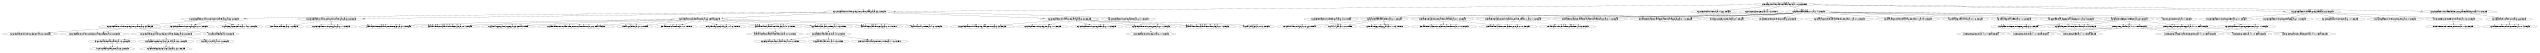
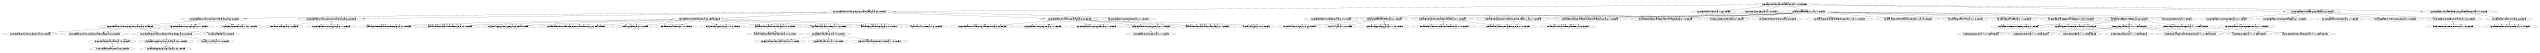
  digraph {
    "com.example:state-machine-kafka-sample:jar:1.0-SNAPSHOT"
    "org.springframework.boot:spring-boot-starter-data-jpa:jar:3.3.2:compile"
    "org.projectlombok:lombok:jar:1.18.38:compile"
    "org.postgresql:postgresql:jar:42.7.3:runtime"
    "org.apache.kafka:kafka_2.11:jar:2.4.1:compile"
    "org.springframework.kafka:spring-kafka:jar:3.2.2:compile"
    "org.springframework.statemachine:spring-statemachine-core:jar:4.0.1:compile"
    "org.springframework.boot:spring-boot-starter-aop:jar:3.3.2:compile"
    "org.springframework.boot:spring-boot-starter-jdbc:jar:3.3.2:compile"
    "org.hibernate.orm:hibernate-core:jar:6.5.2.Final:compile"
    "org.springframework.data:spring-data-jpa:jar:3.3.2:compile"
    "org.springframework:spring-aspects:jar:6.1.11:compile"
    "org.checkerframework:checker-qual:jar:3.42.0:runtime"
    "org.apache.kafka:kafka-clients:jar:3.7.1:compile"
    "com.fasterxml.jackson.core:jackson-databind:jar:2.17.2:compile"
    "com.fasterxml.jackson.module:jackson-module-scala_2.11:jar:2.17.2:compile"
    "com.fasterxml.jackson.dataformat:jackson-dataformat-csv:jar:2.17.2:compile"
    "com.fasterxml.jackson.datatype:jackson-datatype-jdk8:jar:2.17.2:compile"
    "net.sf.jopt-simple:jopt-simple:jar:5.0.4:compile"
    n20 [label="com.yammer.metrics:metrics-core:jar:2.5.0:compile"]
    "org.scala-lang.modules:scala-collection-compat_2.11:jar:2.1.2:compile"
    "org.scala-lang.modules:scala-java8-compat_2.11:jar:0.9.0:compile"
    "org.scala-lang:scala-library:jar:2.11.12:compile"
    "org.scala-lang:scala-reflect:jar:2.11.12:compile"
    "com.typesafe.scala-logging:scala-logging_2.11:jar:3.9.2:compile"
    "org.apache.zookeeper:zookeeper:jar:3.5.7:compile"
    "commons-cli:commons-cli:jar:1.4:compile"
    "org.springframework:spring-context:jar:6.1.11:compile"
    "org.springframework:spring-messaging:jar:6.1.11:compile"
    "org.springframework:spring-tx:jar:6.1.11:compile"
    "org.springframework.retry:spring-retry:jar:2.0.7:compile"
    "io.micrometer:micrometer-observation:jar:1.13.2:compile"
    "io.projectreactor:reactor-core:jar:3.6.8:compile"
    "org.springframework.boot:spring-boot-starter:jar:3.3.2:compile"
    "org.springframework:spring-aop:jar:6.1.11:compile"
    "org.aspectj:aspectjweaver:jar:1.9.22.1:compile"
    "com.zaxxer:HikariCP:jar:5.1.0:compile"
    "org.springframework:spring-jdbc:jar:6.1.11:compile"
    "jakarta.persistence:jakarta.persistence-api:jar:3.1.0:compile"
    "jakarta.transaction:jakarta.transaction-api:jar:2.0.1:compile"
    "org.jboss.logging:jboss-logging:jar:3.5.3.Final:runtime"
    "org.hibernate.common:hibernate-commons-annotations:jar:6.0.6.Final:runtime"
    "io.smallrye:jandex:jar:3.1.2:runtime"
    "com.fasterxml:classmate:jar:1.7.0:runtime"
    "net.bytebuddy:byte-buddy:jar:1.14.18:runtime"
    "jakarta.xml.bind:jakarta.xml.bind-api:jar:4.0.2:runtime"
    "org.glassfish.jaxb:jaxb-runtime:jar:4.0.5:runtime"
    "jakarta.inject:jakarta.inject-api:jar:2.0.1:runtime"
    "org.antlr:antlr4-runtime:jar:4.13.0:compile"
    "org.springframework.data:spring-data-commons:jar:3.3.2:compile"
    "org.springframework:spring-orm:jar:6.1.11:compile"
    "org.springframework:spring-beans:jar:6.1.11:compile"
    "org.springframework:spring-core:jar:6.1.11:compile"
    "jakarta.annotation:jakarta.annotation-api:jar:2.1.1:compile"
    "org.slf4j:slf4j-api:jar:2.0.13:compile"
    "com.github.luben:zstd-jni:jar:1.5.6-3:runtime"
    "org.lz4:lz4-java:jar:1.8.0:runtime"
    "org.xerial.snappy:snappy-java:jar:1.1.10.5:runtime"
    "com.fasterxml.jackson.core:jackson-annotations:jar:2.17.2:compile"
    "com.fasterxml.jackson.core:jackson-core:jar:2.17.2:compile"
    "com.thoughtworks.paranamer:paranamer:jar:2.8:compile"
    "org.apache.zookeeper:zookeeper-jute:jar:3.5.7:compile"
    "org.apache.yetus:audience-annotations:jar:0.5.0:compile"
    "io.netty:netty-handler:jar:4.1.111.Final:compile"
    "io.netty:netty-transport-native-epoll:jar:4.1.111.Final:compile"
    "org.springframework:spring-expression:jar:6.1.11:compile"
    "io.micrometer:micrometer-commons:jar:1.13.2:compile"
    "org.reactivestreams:reactive-streams:jar:1.0.4:compile"
    "org.springframework.boot:spring-boot:jar:3.3.2:compile"
    "org.springframework.boot:spring-boot-autoconfigure:jar:3.3.2:compile"
    "org.springframework.boot:spring-boot-starter-logging:jar:3.3.2:compile"
    "org.yaml:snakeyaml:jar:2.2:compile"
    "jakarta.activation:jakarta.activation-api:jar:2.1.3:runtime"
    "org.glassfish.jaxb:jaxb-core:jar:4.0.5:runtime"
    "org.springframework:spring-jcl:jar:6.1.11:compile"
    "ch.qos.logback:logback-classic:jar:1.5.6:compile"
    "org.apache.logging.log4j:log4j-to-slf4j:jar:2.23.1:compile"
    "org.slf4j:jul-to-slf4j:jar:2.0.13:compile"
    n79 [label="ch.qos.logback:logback-core:jar:2.5.6:compile"]
    "org.apache.logging.log4j:log4j-api:jar:2.23.1:compile"
    "org.eclipse.angus:angus-activation:jar:2.0.2:runtime"
    "org.glassfish.jaxb:txw2:jar:4.0.5:runtime"
    "com.sun.istack:istack-commons-runtime:jar:4.1.2:runtime"
    "io.netty:netty-common:jar:4.1.111.Final:compile"
    "io.netty:netty-resolver:jar:4.1.111.Final:compile"
    "io.netty:netty-buffer:jar:4.1.111.Final:compile"
+   "io.netty:netty-transport:jar:4.1.111.Final:compile"
    "io.netty:netty-transport-native-unix-common:jar:4.1.111.Final:compile"
    "io.netty:netty-codec:jar:4.1.111.Final:compile"
    "io.netty:netty-transport-classes-epoll:jar:4.1.111.Final:compile"
    "com.example:state-machine-kafka-sample:jar:1.0-SNAPSHOT" -> "org.springframework.boot:spring-boot-starter-data-jpa:jar:3.3.2:compile"
    "com.example:state-machine-kafka-sample:jar:1.0-SNAPSHOT" -> "org.projectlombok:lombok:jar:1.18.38:compile"
    "com.example:state-machine-kafka-sample:jar:1.0-SNAPSHOT" -> "org.postgresql:postgresql:jar:42.7.3:runtime"
    "com.example:state-machine-kafka-sample:jar:1.0-SNAPSHOT" -> "org.apache.kafka:kafka_2.11:jar:2.4.1:compile"
    "com.example:state-machine-kafka-sample:jar:1.0-SNAPSHOT" -> "org.springframework.kafka:spring-kafka:jar:3.2.2:compile"
    "com.example:state-machine-kafka-sample:jar:1.0-SNAPSHOT" -> "org.springframework.statemachine:spring-statemachine-core:jar:4.0.1:compile"
    "org.springframework.boot:spring-boot-starter-data-jpa:jar:3.3.2:compile" -> "org.springframework.boot:spring-boot-starter-aop:jar:3.3.2:compile"
    "org.springframework.boot:spring-boot-starter-data-jpa:jar:3.3.2:compile" -> "org.springframework.boot:spring-boot-starter-jdbc:jar:3.3.2:compile"
    "org.springframework.boot:spring-boot-starter-data-jpa:jar:3.3.2:compile" -> "org.hibernate.orm:hibernate-core:jar:6.5.2.Final:compile"
    "org.springframework.boot:spring-boot-starter-data-jpa:jar:3.3.2:compile" -> "org.springframework.data:spring-data-jpa:jar:3.3.2:compile"
    "org.springframework.boot:spring-boot-starter-data-jpa:jar:3.3.2:compile" -> "org.springframework:spring-aspects:jar:6.1.11:compile"
    "org.postgresql:postgresql:jar:42.7.3:runtime" -> "org.checkerframework:checker-qual:jar:3.42.0:runtime"
    "org.apache.kafka:kafka_2.11:jar:2.4.1:compile" -> "org.apache.kafka:kafka-clients:jar:3.7.1:compile"
    "org.apache.kafka:kafka_2.11:jar:2.4.1:compile" -> "com.fasterxml.jackson.core:jackson-databind:jar:2.17.2:compile"
    "org.apache.kafka:kafka_2.11:jar:2.4.1:compile" -> "com.fasterxml.jackson.module:jackson-module-scala_2.11:jar:2.17.2:compile"
    "org.apache.kafka:kafka_2.11:jar:2.4.1:compile" -> "com.fasterxml.jackson.dataformat:jackson-dataformat-csv:jar:2.17.2:compile"
    "org.apache.kafka:kafka_2.11:jar:2.4.1:compile" -> "com.fasterxml.jackson.datatype:jackson-datatype-jdk8:jar:2.17.2:compile"
    "org.apache.kafka:kafka_2.11:jar:2.4.1:compile" -> "net.sf.jopt-simple:jopt-simple:jar:5.0.4:compile"
    "org.apache.kafka:kafka_2.11:jar:2.4.1:compile" -> n20
    "org.apache.kafka:kafka_2.11:jar:2.4.1:compile" -> "org.scala-lang.modules:scala-collection-compat_2.11:jar:2.1.2:compile"
    "org.apache.kafka:kafka_2.11:jar:2.4.1:compile" -> "org.scala-lang.modules:scala-java8-compat_2.11:jar:0.9.0:compile"
    "org.apache.kafka:kafka_2.11:jar:2.4.1:compile" -> "org.scala-lang:scala-library:jar:2.11.12:compile"
    "org.apache.kafka:kafka_2.11:jar:2.4.1:compile" -> "org.scala-lang:scala-reflect:jar:2.11.12:compile"
    "org.apache.kafka:kafka_2.11:jar:2.4.1:compile" -> "com.typesafe.scala-logging:scala-logging_2.11:jar:3.9.2:compile"
    "org.apache.kafka:kafka_2.11:jar:2.4.1:compile" -> "org.apache.zookeeper:zookeeper:jar:3.5.7:compile"
    "org.apache.kafka:kafka_2.11:jar:2.4.1:compile" -> "commons-cli:commons-cli:jar:1.4:compile"
    "org.springframework.kafka:spring-kafka:jar:3.2.2:compile" -> "org.springframework:spring-context:jar:6.1.11:compile"
    "org.springframework.kafka:spring-kafka:jar:3.2.2:compile" -> "org.springframework:spring-messaging:jar:6.1.11:compile"
    "org.springframework.kafka:spring-kafka:jar:3.2.2:compile" -> "org.springframework:spring-tx:jar:6.1.11:compile"
    "org.springframework.kafka:spring-kafka:jar:3.2.2:compile" -> "org.springframework.retry:spring-retry:jar:2.0.7:compile"
    "org.springframework.kafka:spring-kafka:jar:3.2.2:compile" -> "io.micrometer:micrometer-observation:jar:1.13.2:compile"
    "org.springframework.statemachine:spring-statemachine-core:jar:4.0.1:compile" -> "io.projectreactor:reactor-core:jar:3.6.8:compile"
    "org.springframework.boot:spring-boot-starter-aop:jar:3.3.2:compile" -> "org.springframework.boot:spring-boot-starter:jar:3.3.2:compile"
    "org.springframework.boot:spring-boot-starter-aop:jar:3.3.2:compile" -> "org.springframework:spring-aop:jar:6.1.11:compile"
    "org.springframework.boot:spring-boot-starter-aop:jar:3.3.2:compile" -> "org.aspectj:aspectjweaver:jar:1.9.22.1:compile"
    "org.springframework.boot:spring-boot-starter-jdbc:jar:3.3.2:compile" -> "com.zaxxer:HikariCP:jar:5.1.0:compile"
    "org.springframework.boot:spring-boot-starter-jdbc:jar:3.3.2:compile" -> "org.springframework:spring-jdbc:jar:6.1.11:compile"
    "org.hibernate.orm:hibernate-core:jar:6.5.2.Final:compile" -> "jakarta.persistence:jakarta.persistence-api:jar:3.1.0:compile"
    "org.hibernate.orm:hibernate-core:jar:6.5.2.Final:compile" -> "jakarta.transaction:jakarta.transaction-api:jar:2.0.1:compile"
    "org.hibernate.orm:hibernate-core:jar:6.5.2.Final:compile" -> "org.jboss.logging:jboss-logging:jar:3.5.3.Final:runtime"
    "org.hibernate.orm:hibernate-core:jar:6.5.2.Final:compile" -> "org.hibernate.common:hibernate-commons-annotations:jar:6.0.6.Final:runtime"
    "org.hibernate.orm:hibernate-core:jar:6.5.2.Final:compile" -> "io.smallrye:jandex:jar:3.1.2:runtime"
    "org.hibernate.orm:hibernate-core:jar:6.5.2.Final:compile" -> "com.fasterxml:classmate:jar:1.7.0:runtime"
    "org.hibernate.orm:hibernate-core:jar:6.5.2.Final:compile" -> "net.bytebuddy:byte-buddy:jar:1.14.18:runtime"
    "org.hibernate.orm:hibernate-core:jar:6.5.2.Final:compile" -> "jakarta.xml.bind:jakarta.xml.bind-api:jar:4.0.2:runtime"
    "org.hibernate.orm:hibernate-core:jar:6.5.2.Final:compile" -> "org.glassfish.jaxb:jaxb-runtime:jar:4.0.5:runtime"
    "org.hibernate.orm:hibernate-core:jar:6.5.2.Final:compile" -> "jakarta.inject:jakarta.inject-api:jar:2.0.1:runtime"
    "org.hibernate.orm:hibernate-core:jar:6.5.2.Final:compile" -> "org.antlr:antlr4-runtime:jar:4.13.0:compile"
    "org.springframework.data:spring-data-jpa:jar:3.3.2:compile" -> "org.springframework.data:spring-data-commons:jar:3.3.2:compile"
    "org.springframework.data:spring-data-jpa:jar:3.3.2:compile" -> "org.springframework:spring-orm:jar:6.1.11:compile"
    "org.springframework.data:spring-data-jpa:jar:3.3.2:compile" -> "org.springframework:spring-beans:jar:6.1.11:compile"
    "org.springframework.data:spring-data-jpa:jar:3.3.2:compile" -> "org.springframework:spring-core:jar:6.1.11:compile"
    "org.springframework.data:spring-data-jpa:jar:3.3.2:compile" -> "jakarta.annotation:jakarta.annotation-api:jar:2.1.1:compile"
    "org.springframework.data:spring-data-jpa:jar:3.3.2:compile" -> "org.slf4j:slf4j-api:jar:2.0.13:compile"
    "org.apache.kafka:kafka-clients:jar:3.7.1:compile" -> "com.github.luben:zstd-jni:jar:1.5.6-3:runtime"
    "org.apache.kafka:kafka-clients:jar:3.7.1:compile" -> "org.lz4:lz4-java:jar:1.8.0:runtime"
    "org.apache.kafka:kafka-clients:jar:3.7.1:compile" -> "org.xerial.snappy:snappy-java:jar:1.1.10.5:runtime"
    "com.fasterxml.jackson.core:jackson-databind:jar:2.17.2:compile" -> "com.fasterxml.jackson.core:jackson-annotations:jar:2.17.2:compile"
    "com.fasterxml.jackson.core:jackson-databind:jar:2.17.2:compile" -> "com.fasterxml.jackson.core:jackson-core:jar:2.17.2:compile"
    "com.fasterxml.jackson.module:jackson-module-scala_2.11:jar:2.17.2:compile" -> "com.thoughtworks.paranamer:paranamer:jar:2.8:compile"
    "org.apache.zookeeper:zookeeper:jar:3.5.7:compile" -> "org.apache.zookeeper:zookeeper-jute:jar:3.5.7:compile"
    "org.apache.zookeeper:zookeeper:jar:3.5.7:compile" -> "org.apache.yetus:audience-annotations:jar:0.5.0:compile"
    "org.apache.zookeeper:zookeeper:jar:3.5.7:compile" -> "io.netty:netty-handler:jar:4.1.111.Final:compile"
    "org.apache.zookeeper:zookeeper:jar:3.5.7:compile" -> "io.netty:netty-transport-native-epoll:jar:4.1.111.Final:compile"
    "org.springframework:spring-context:jar:6.1.11:compile" -> "org.springframework:spring-expression:jar:6.1.11:compile"
    "io.micrometer:micrometer-observation:jar:1.13.2:compile" -> "io.micrometer:micrometer-commons:jar:1.13.2:compile"
    "io.projectreactor:reactor-core:jar:3.6.8:compile" -> "org.reactivestreams:reactive-streams:jar:1.0.4:compile"
    "org.springframework.boot:spring-boot-starter:jar:3.3.2:compile" -> "org.springframework.boot:spring-boot:jar:3.3.2:compile"
    "org.springframework.boot:spring-boot-starter:jar:3.3.2:compile" -> "org.springframework.boot:spring-boot-autoconfigure:jar:3.3.2:compile"
    "org.springframework.boot:spring-boot-starter:jar:3.3.2:compile" -> "org.springframework.boot:spring-boot-starter-logging:jar:3.3.2:compile"
    "org.springframework.boot:spring-boot-starter:jar:3.3.2:compile" -> "org.yaml:snakeyaml:jar:2.2:compile"
    "jakarta.xml.bind:jakarta.xml.bind-api:jar:4.0.2:runtime" -> "jakarta.activation:jakarta.activation-api:jar:2.1.3:runtime"
    "org.glassfish.jaxb:jaxb-runtime:jar:4.0.5:runtime" -> "org.glassfish.jaxb:jaxb-core:jar:4.0.5:runtime"
    "org.springframework:spring-core:jar:6.1.11:compile" -> "org.springframework:spring-jcl:jar:6.1.11:compile"
    "io.netty:netty-handler:jar:4.1.111.Final:compile" -> "io.netty:netty-common:jar:4.1.111.Final:compile"
    "io.netty:netty-handler:jar:4.1.111.Final:compile" -> "io.netty:netty-resolver:jar:4.1.111.Final:compile"
    "io.netty:netty-handler:jar:4.1.111.Final:compile" -> "io.netty:netty-buffer:jar:4.1.111.Final:compile"
+   "io.netty:netty-handler:jar:4.1.111.Final:compile" -> "io.netty:netty-transport:jar:4.1.111.Final:compile"
    "io.netty:netty-handler:jar:4.1.111.Final:compile" -> "io.netty:netty-transport-native-unix-common:jar:4.1.111.Final:compile"
    "io.netty:netty-handler:jar:4.1.111.Final:compile" -> "io.netty:netty-codec:jar:4.1.111.Final:compile"
    "io.netty:netty-transport-native-epoll:jar:4.1.111.Final:compile" -> "io.netty:netty-transport-classes-epoll:jar:4.1.111.Final:compile"
    "org.springframework.boot:spring-boot-starter-logging:jar:3.3.2:compile" -> "ch.qos.logback:logback-classic:jar:1.5.6:compile"
    "org.springframework.boot:spring-boot-starter-logging:jar:3.3.2:compile" -> "org.apache.logging.log4j:log4j-to-slf4j:jar:2.23.1:compile"
    "org.springframework.boot:spring-boot-starter-logging:jar:3.3.2:compile" -> "org.slf4j:jul-to-slf4j:jar:2.0.13:compile"
    "org.glassfish.jaxb:jaxb-core:jar:4.0.5:runtime" -> "org.eclipse.angus:angus-activation:jar:2.0.2:runtime"
    "org.glassfish.jaxb:jaxb-core:jar:4.0.5:runtime" -> "org.glassfish.jaxb:txw2:jar:4.0.5:runtime"
    "org.glassfish.jaxb:jaxb-core:jar:4.0.5:runtime" -> "com.sun.istack:istack-commons-runtime:jar:4.1.2:runtime"
    "ch.qos.logback:logback-classic:jar:1.5.6:compile" -> n79
    "org.apache.logging.log4j:log4j-to-slf4j:jar:2.23.1:compile" -> "org.apache.logging.log4j:log4j-api:jar:2.23.1:compile"
  }
